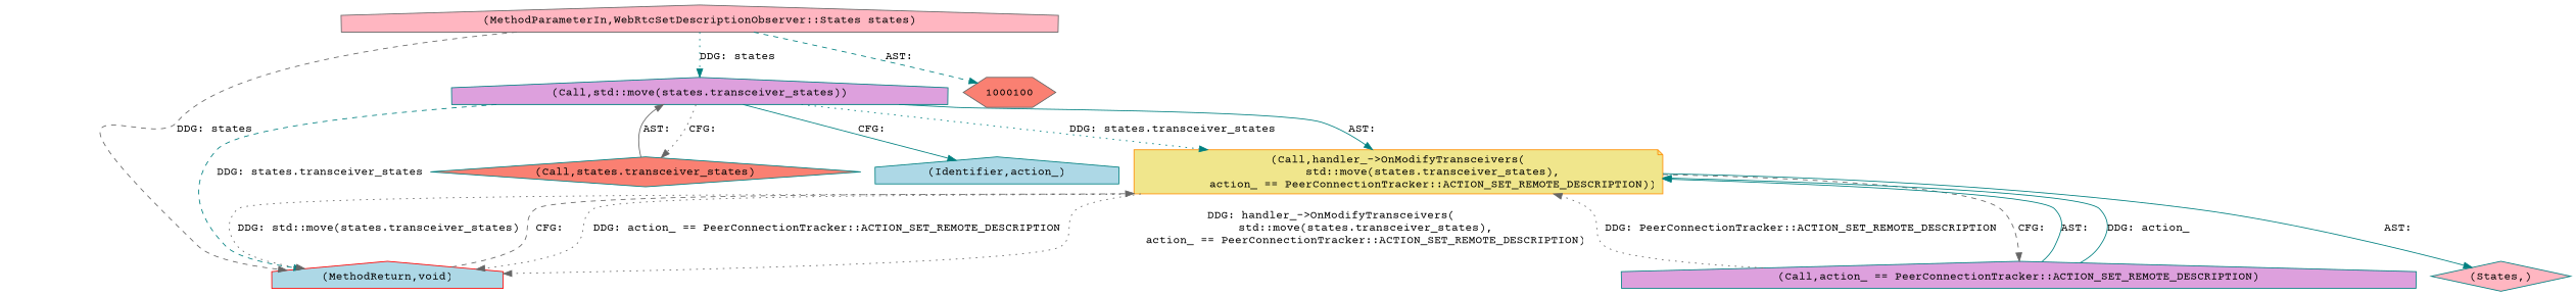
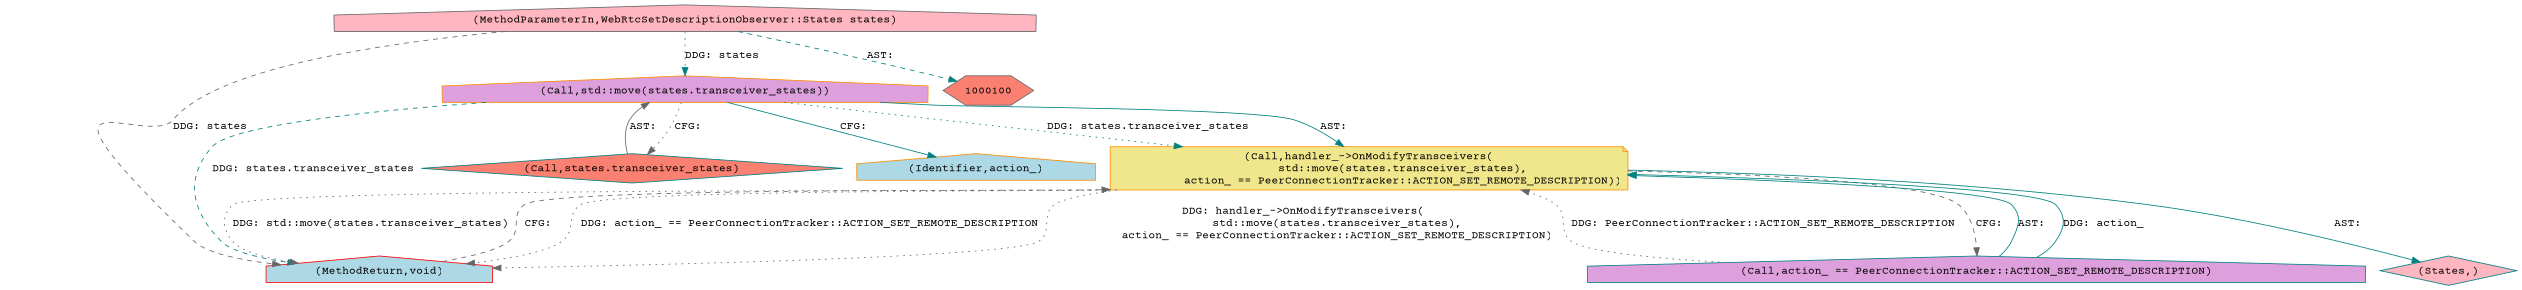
  digraph {
    fontname="Courier Prime"
    node [color=teal fillcolor=plum fontname="Courier Prime" shape=house style=filled]
    edge [color=teal fontname="Courier Prime" style=dotted]
-   n1 [label="(Call,std::move(states.transceiver_states))"]
+   n1 [color=darkorange label="(Call,std::move(states.transceiver_states))"]
    n2 [color=darkorange fillcolor=khaki label="(Call,handler_->OnModifyTransceivers(\n          std::move(states.transceiver_states),\n          action_ == PeerConnectionTracker::ACTION_SET_REMOTE_DESCRIPTION))" shape=note]
    n3 [color=red fillcolor=lightblue label="(MethodReturn,void)"]
    n4 [fillcolor=salmon label="(Call,states.transceiver_states)" shape=diamond]
-   n5 [fillcolor=lightblue label="(Identifier,action_)"]
+   n5 [color=darkorange fillcolor=lightblue label="(Identifier,action_)"]
    n6 [label="(Call,action_ == PeerConnectionTracker::ACTION_SET_REMOTE_DESCRIPTION)"]
    n7 [fillcolor=lightpink label="(States,)" shape=diamond]
    n8 [color=gray40 fillcolor=lightpink label="(MethodParameterIn,WebRtcSetDescriptionObserver::States states)"]
    1000100 [color=gray40 fillcolor=salmon shape=hexagon]
    n1 -> n2 [label="AST: " style=solid]
    n1 -> n2 [label="DDG: states.transceiver_states"]
    n1 -> n3 [label="DDG: states.transceiver_states" style=dashed]
    n1 -> n4 [color=gray40 label="CFG: "]
    n1 -> n5 [label="CFG: " style=solid]
    n2 -> n3 [color=gray40 label="DDG: action_ == PeerConnectionTracker::ACTION_SET_REMOTE_DESCRIPTION"]
    n2 -> n3 [color=gray40 label="DDG: handler_->OnModifyTransceivers(\n          std::move(states.transceiver_states),\n          action_ == PeerConnectionTracker::ACTION_SET_REMOTE_DESCRIPTION)"]
    n2 -> n3 [color=gray40 label="DDG: std::move(states.transceiver_states)"]
    n2 -> n6 [color=gray40 label="CFG: " style=dashed]
    n2 -> n7 [label="AST: " style=solid]
    n3 -> n2 [color=gray40 label="CFG: " style=dashed]
    n4 -> n1 [color=gray40 label="AST: " style=solid]
    n6 -> n2 [label="AST: " style=solid]
    n6 -> n2 [label="DDG: action_" style=solid]
    n6 -> n2 [color=gray40 label="DDG: PeerConnectionTracker::ACTION_SET_REMOTE_DESCRIPTION"]
    n8 -> n1 [label="DDG: states"]
    n8 -> n3 [color=gray40 label="DDG: states" style=dashed]
    n8 -> 1000100 [label="AST: " style=dashed]
  }
